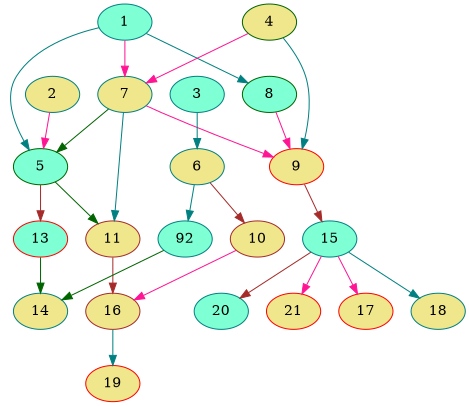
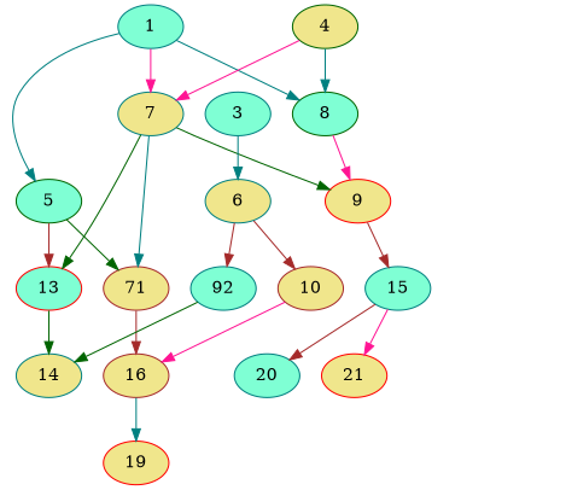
  digraph {
    node [alpha=0.17 color=teal fillcolor=khaki style=filled]
    edge [color=teal]
    1 [alpha=0.03 expect_size=823991425333110144 fillcolor=aquamarine]
    5 [color=darkgreen expect_size=12606592977095700 fillcolor=aquamarine]
    7 [alpha=0.19 expect_size=629550247706650496]
    8 [alpha=0.03 color=darkgreen expect_size=915186122742485632 fillcolor=aquamarine]
-   11 [color=brown expect_size=2204528778859275]
+   11 [color=brown expect_size=2204528778859275 label=71]
    13 [alpha=0.16 color=red expect_size=572080882278599753728 fillcolor=aquamarine]
    9 [color=red expect_size=308498539721462912]
    16 [alpha=0.18 color=brown expect_size=1294421386802818048]
    14 [alpha=0.20 expect_size=382114981792970112]
    15 [alpha=0.13 expect_size=2224686087974877659136 fillcolor=aquamarine]
-   2 [alpha=0.01 expect_size=1134709652159429760]
    3 [alpha=0.11 expect_size=661072388828219 fillcolor=aquamarine]
    6 [alpha=0.02 expect_size=69677675911906852864]
    10 [alpha=0.12 color=brown expect_size=1116905133430037248]
    n15 [alpha=0.10 expect_size=404037085134933983232 fillcolor=aquamarine label=92]
    4 [alpha=0.12 color=darkgreen expect_size=314494677876957696]
    19 [alpha=0.13 color=red expect_size=34877715718864896000]
-   17 [alpha=0.02 color=red expect_size=628983003322836320256]
-   18 [alpha=0.04 expect_size=19434186982392070144]
    20 [alpha=0.18 expect_size=7710130019751410 fillcolor=aquamarine]
    21 [alpha=0.09 color=red expect_size=108745349642775648]
    1 -> 5
    1 -> 7 [color=deeppink]
    1 -> 8
    5 -> 11 [color=darkgreen]
    5 -> 13 [color=brown]
    7 -> 11
-   7 -> 5 [color=darkgreen]
-   7 -> 9 [color=deeppink]
+   7 -> 13 [color=darkgreen]
+   7 -> 9 [color=darkgreen]
    8 -> 9 [color=deeppink]
    11 -> 16 [color=brown]
    13 -> 14 [color=darkgreen]
    9 -> 15 [color=brown]
    16 -> 19
-   15 -> 17 [color=deeppink]
-   15 -> 18
    15 -> 20 [color=brown]
    15 -> 21 [color=deeppink]
-   2 -> 5 [color=deeppink]
    3 -> 6
    6 -> 10 [color=brown]
-   6 -> n15
+   6 -> n15 [color=brown]
    10 -> 16 [color=deeppink]
    n15 -> 14 [color=darkgreen]
    4 -> 7 [color=deeppink]
-   4 -> 9
+   4 -> 8
  }
